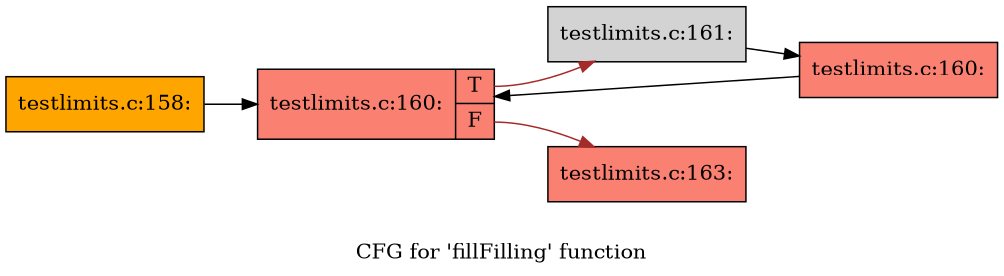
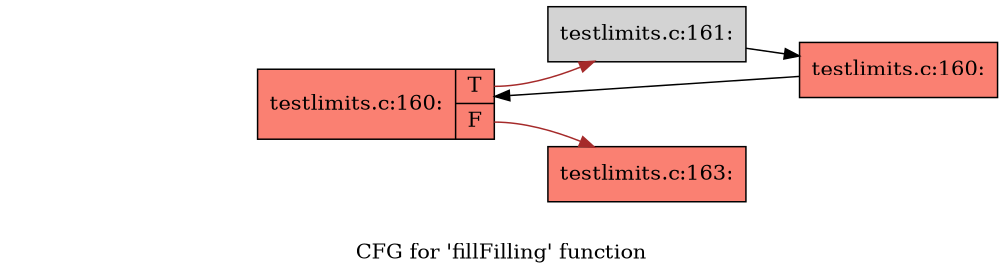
  digraph {
    label="CFG for 'fillFilling' function"
    rankdir=LR
    node [shape=record style=filled fillcolor=salmon]
    edge [color=black]
-   n1 [label="{testlimits.c:158:}" fillcolor=orange]
    n2 [label="{testlimits.c:160:|{<s0>T|<s1>F}}"]
    n3 [label="{testlimits.c:161:}" fillcolor=lightgrey]
    n4 [label="{testlimits.c:163:}"]
    n5 [label="{testlimits.c:160:}"]
-   n1 -> n2
    n2 -> n3 [tailport=s0 color=brown]
    n2 -> n4 [tailport=s1 color=brown]
    n3 -> n5
    n5 -> n2
  }
